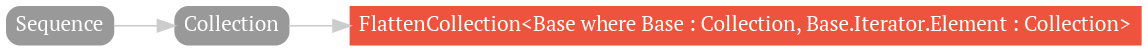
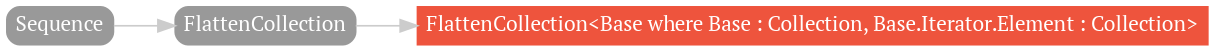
  strict digraph {
    rankdir=LR
    fontname="PT Serif"
    node [color="#999999" fillcolor="#999999" fontcolor=white fontname="PT Serif" fontsize=12 margin="0.07,0.05" shape=box style="filled,rounded"]
    edge [color="#cccccc" fontname="PT Serif"]
    "FlattenCollection<Base where Base : Collection, Base.Iterator.Element : Collection>" [color="#ee543d" fillcolor="#ee543d" height=0.3 style=filled]
-   Collection [height=0.3]
+   Collection [height=0.3 label=FlattenCollection]
    Sequence [height=0.3]
    subgraph sub_1 {
      rank=max
      "FlattenCollection<Base where Base : Collection, Base.Iterator.Element : Collection>"
    }
    Collection -> "FlattenCollection<Base where Base : Collection, Base.Iterator.Element : Collection>"
    Sequence -> Collection
  }
